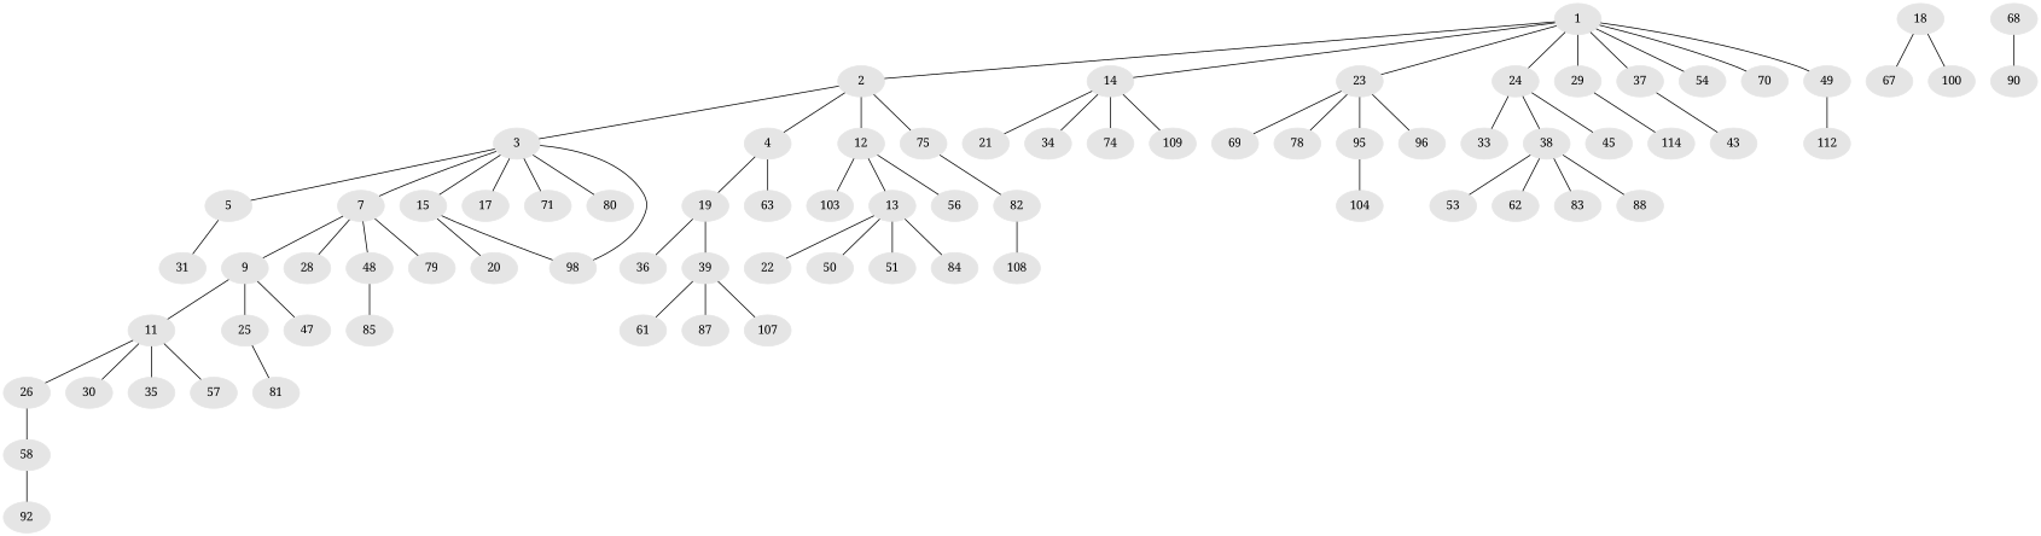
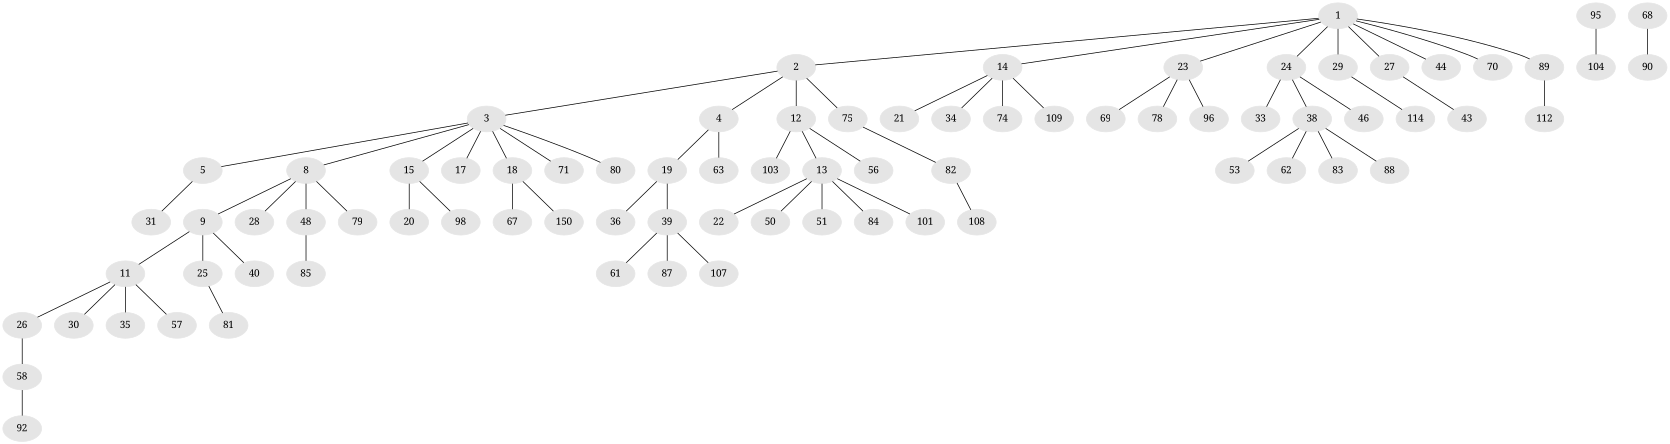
  graph {
    fontname="Noto Serif"
    node [color=gray90 fontname="Noto Serif" style=filled]
    edge [fontname="Noto Serif"]
    1 [super="+10"]
    2 [super="+6"]
    14 [super="+47"]
    23 [super="+59"]
    24 [super="+27"]
    29 [super="+44"]
-   37 [super="+97"]
-   54
+   37 [super="+97" label=27]
+   54 [label=44]
    70
-   89 [super="+111" label=49]
+   89 [super="+111"]
    3 [super="+7"]
    4
    12 [super="+66"]
    75 [super="+99"]
    21 [super="+60"]
    34
    74 [super="+92"]
    109
    69
    78
    95
    96
    33 [super="+105"]
    38 [super="+76"]
-   46 [label=45]
+   46
    114
    43 [super="+65"]
    112
    5 [super="+42"]
-   8 [super="+41" label=7]
+   8 [super="+41"]
    15 [super="+72"]
    17
    18 [super="+45"]
    71 [super="+110"]
    80
    19
    63
    103
    13 [super="+49"]
    56 [super="+102"]
    82
    31
    9
    28
    48 [super="+93"]
    79 [super="+113"]
    20 [super="+52"]
    98
    67
-   100
+   100 [label=150]
    36
    39 [super="+64"]
    11 [super="+16"]
    25 [super="+73"]
-   40 [super="+106" label=47]
+   40 [super="+106"]
    85
    26
    30 [super="+32"]
    35
    57
    81
    58 [super="+77"]
    22 [super="+86"]
    50 [super="+55"]
    51
    84
+   101
    61
    87
    107
    68 [super="+94"]
    90
    104
    53
    62
    83
    88
    n78 [label=92]
    108
    1 -- 2
    1 -- 14
    1 -- 23
    1 -- 24
    1 -- 29
    1 -- 37
    1 -- 54
    1 -- 70
    1 -- 89
    2 -- 3
    2 -- 4
    2 -- 12
    2 -- 75
    14 -- 21
    14 -- 34
    14 -- 74
    14 -- 109
    23 -- 69
    23 -- 78
-   23 -- 95
    23 -- 96
    24 -- 33
    24 -- 38
    24 -- 46
    29 -- 114
    37 -- 43
    89 -- 112
    3 -- 5
    3 -- 8
    3 -- 15
    3 -- 17
-   3 -- 98
+   3 -- 18
    3 -- 71
    3 -- 80
    4 -- 19
    4 -- 63
    12 -- 103
    12 -- 13
    12 -- 56
    75 -- 82
    95 -- 104
    38 -- 53
    38 -- 62
    38 -- 83
    38 -- 88
    5 -- 31
    8 -- 9
    8 -- 28
    8 -- 48
    8 -- 79
    15 -- 20
    15 -- 98
    18 -- 67
    18 -- 100
    19 -- 36
    19 -- 39
    13 -- 22
    13 -- 50
    13 -- 51
    13 -- 84
+   13 -- 101
    82 -- 108
    9 -- 11
    9 -- 25
    9 -- 40
    48 -- 85
    39 -- 61
    39 -- 87
    39 -- 107
    11 -- 26
    11 -- 30
    11 -- 35
    11 -- 57
    25 -- 81
    26 -- 58
    58 -- n78
    68 -- 90
  }
